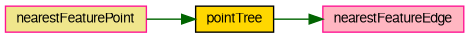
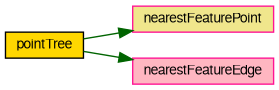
  digraph {
    rankdir=LR
    node [color=deeppink fontname=FreeSans fontsize=10 shape=record style=filled]
    edge [color=darkgreen fontname=FreeSans fontsize=10 labelfontname=FreeSans labelfontsize=10 style=solid]
    n1 [fillcolor=khaki fontcolor=black height=0.2 label=nearestFeaturePoint width=0.4]
    n2 [color=black fillcolor=gold height=0.2 label=pointTree width=0.4]
    n3 [fillcolor=lightpink height=0.2 label=nearestFeatureEdge width=0.4]
-   n1 -> n2
+   n2 -> n1
    n2 -> n3
  }
